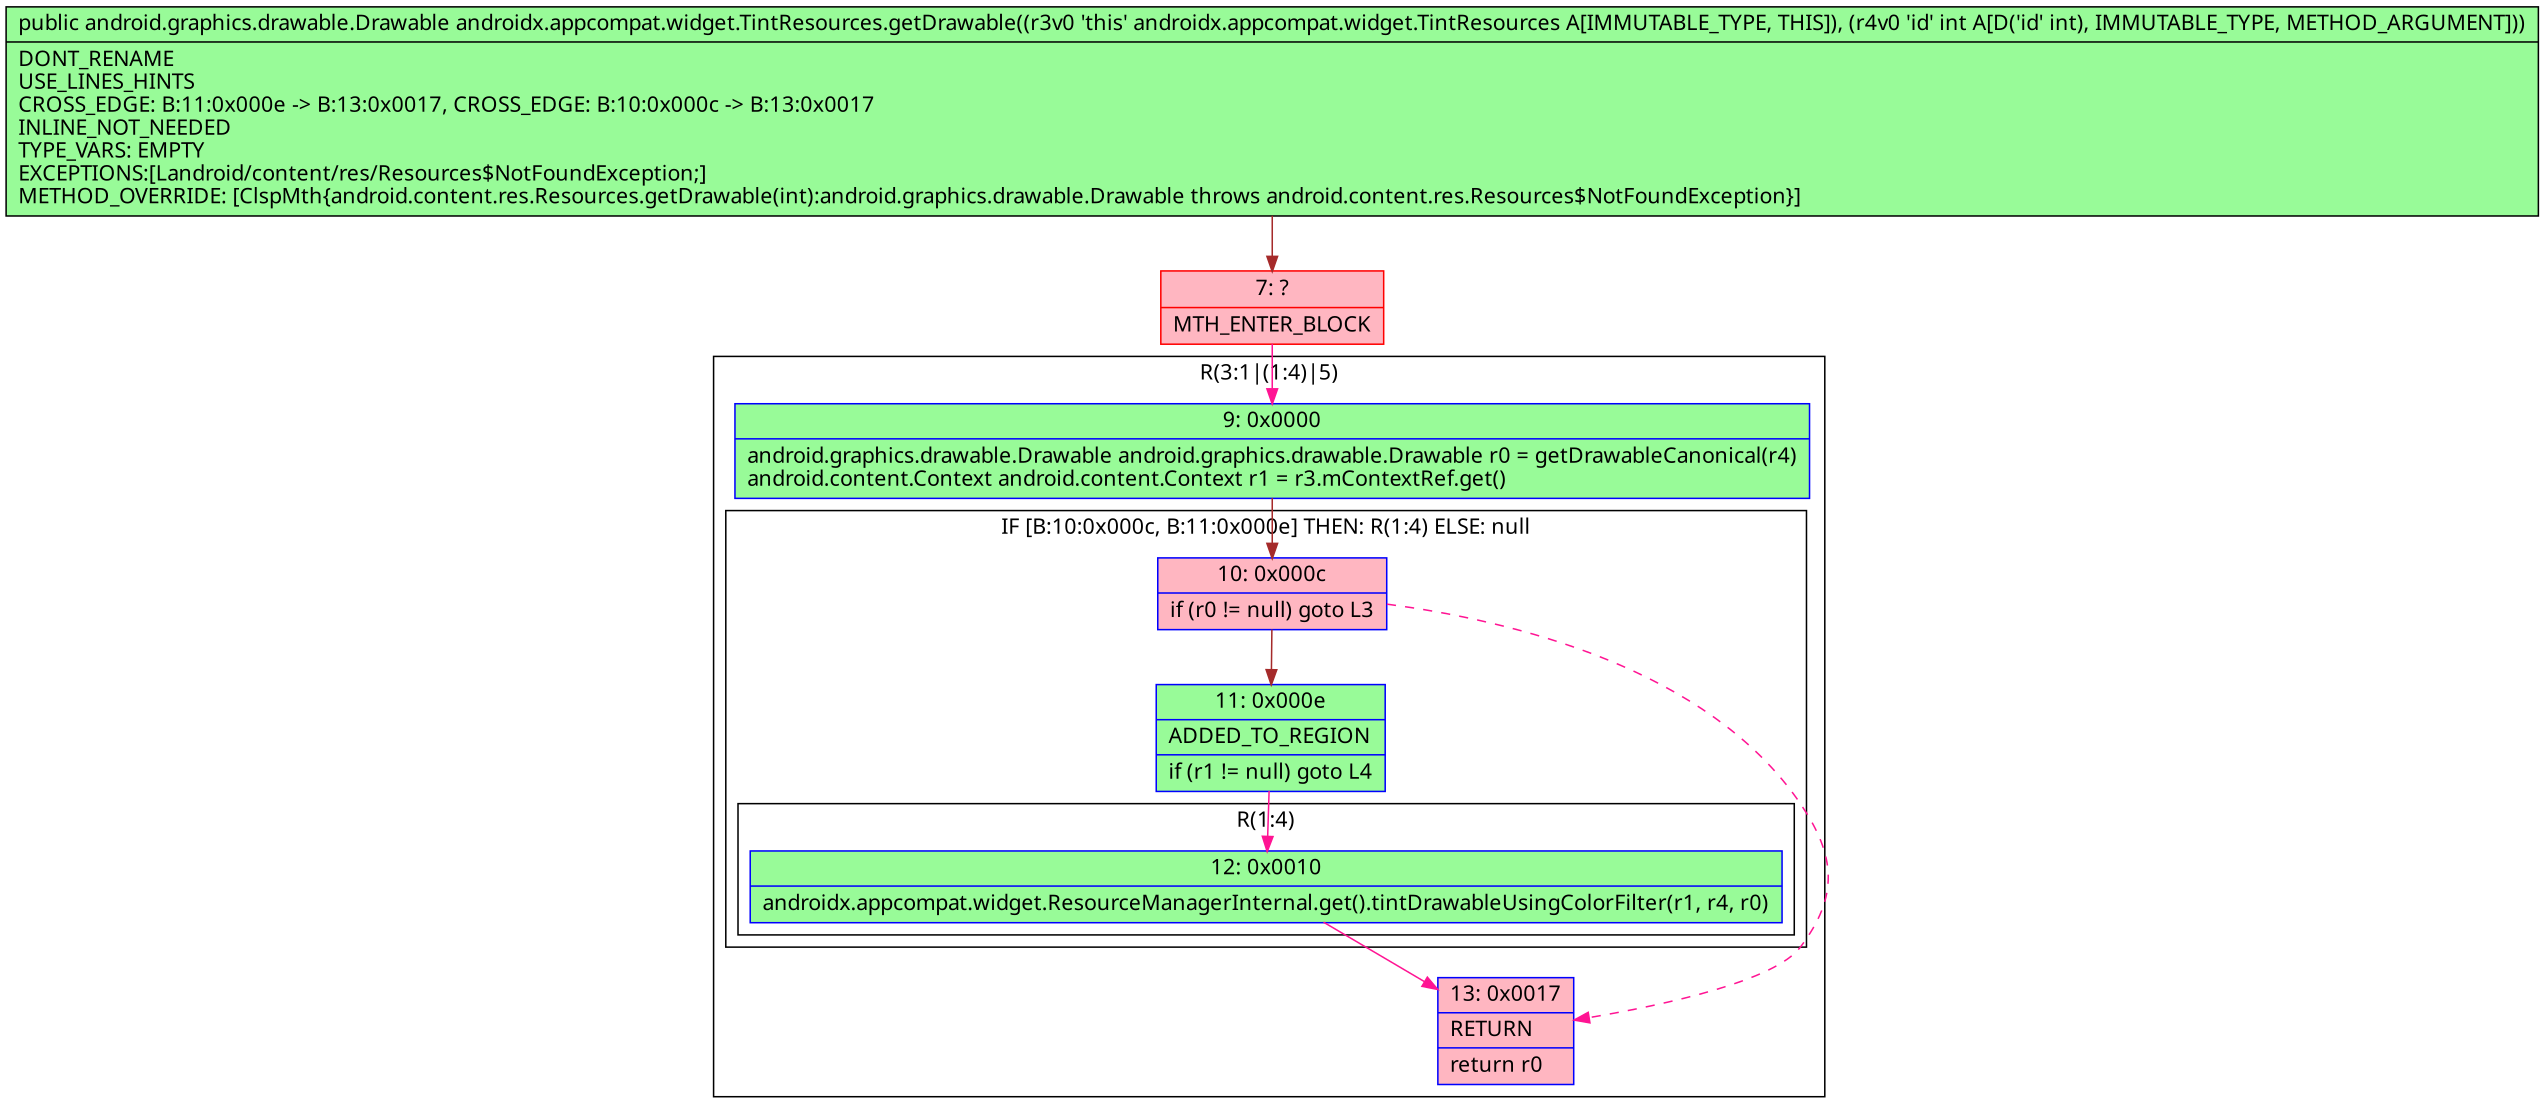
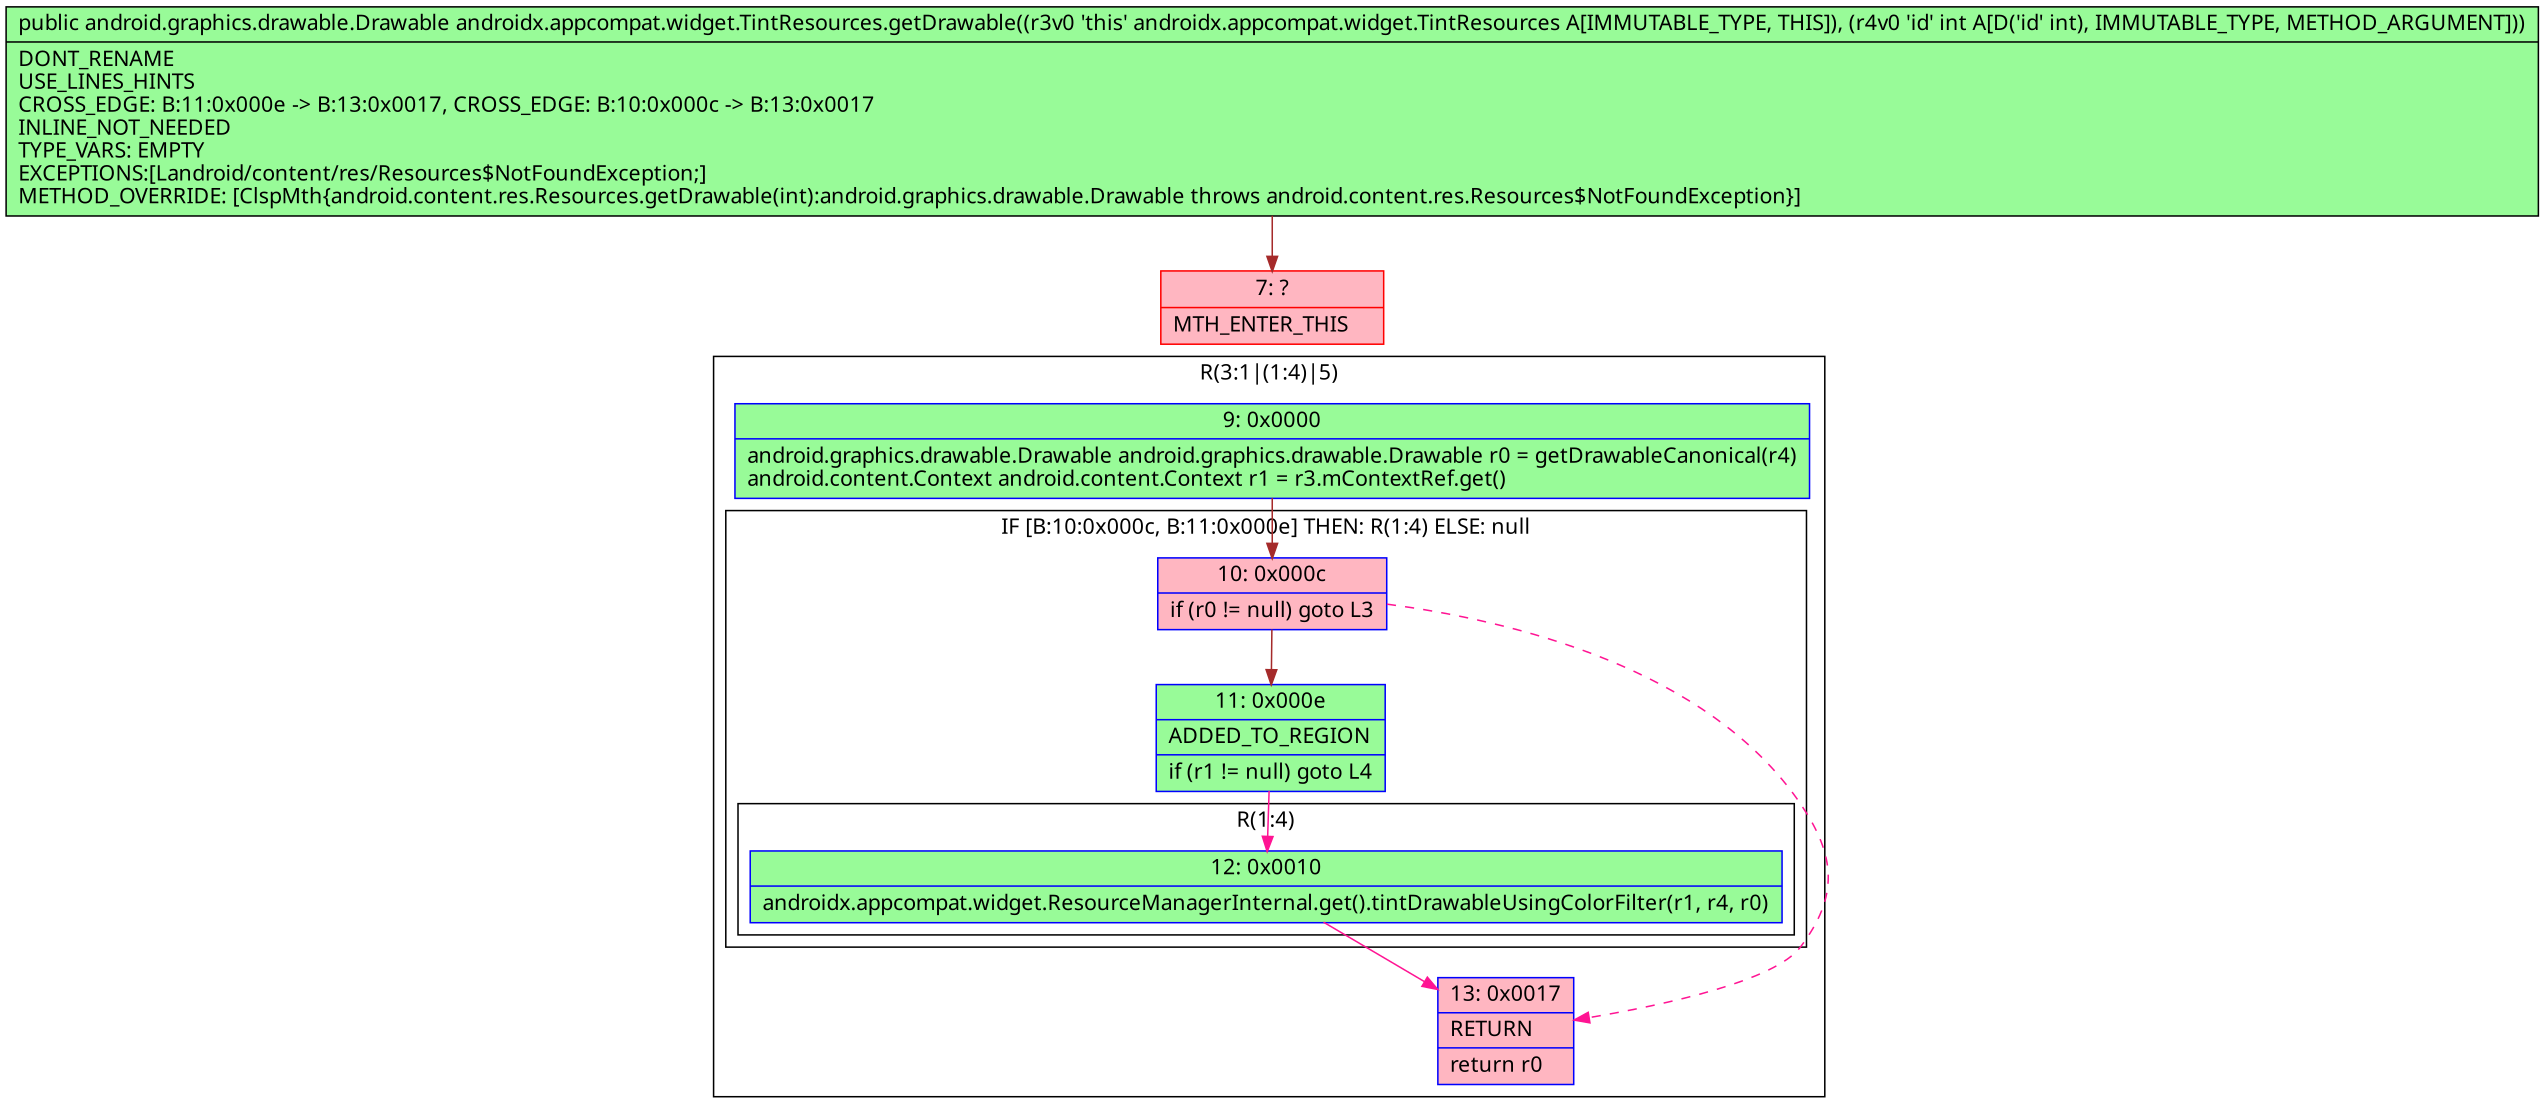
  digraph {
    fontname="Noto Sans"
    node [color=blue fillcolor=palegreen fontname="Noto Sans" shape=record style=filled]
    edge [color=deeppink fontname="Noto Sans"]
    n1 [label="{12\:\ 0x0010|androidx.appcompat.widget.ResourceManagerInternal.get().tintDrawableUsingColorFilter(r1, r4, r0)\l}"]
    n2 [fillcolor=lightpink label="{10\:\ 0x000c|if (r0 != null) goto L3\l}"]
    n3 [label="{11\:\ 0x000e|ADDED_TO_REGION\l|if (r1 != null) goto L4\l}"]
    n4 [label="{9\:\ 0x0000|android.graphics.drawable.Drawable android.graphics.drawable.Drawable r0 = getDrawableCanonical(r4)\landroid.content.Context android.content.Context r1 = r3.mContextRef.get()\l}"]
    n5 [fillcolor=lightpink label="{13\:\ 0x0017|RETURN\l|return r0\l}"]
-   n6 [color=red fillcolor=lightpink label="{7\:\ ?|MTH_ENTER_BLOCK\l}"]
+   n6 [color=red fillcolor=lightpink label="{7\:\ ?|MTH_ENTER_THIS\l}"]
    n7 [label="{public android.graphics.drawable.Drawable androidx.appcompat.widget.TintResources.getDrawable((r3v0 'this' androidx.appcompat.widget.TintResources A[IMMUTABLE_TYPE, THIS]), (r4v0 'id' int A[D('id' int), IMMUTABLE_TYPE, METHOD_ARGUMENT]))  | DONT_RENAME\lUSE_LINES_HINTS\lCROSS_EDGE: B:11:0x000e \-\> B:13:0x0017, CROSS_EDGE: B:10:0x000c \-\> B:13:0x0017\lINLINE_NOT_NEEDED\lTYPE_VARS: EMPTY\lEXCEPTIONS:[Landroid\/content\/res\/Resources$NotFoundException;]\lMETHOD_OVERRIDE: [ClspMth\{android.content.res.Resources.getDrawable(int):android.graphics.drawable.Drawable throws android.content.res.Resources$NotFoundException\}]\l}" color=""]
    subgraph cluster_1 {
      label="R(3:1|(1:4)|5)"
      n4
      n5
      subgraph cluster_2 {
        label="IF [B:10:0x000c, B:11:0x000e] THEN: R(1:4) ELSE: null"
        n2
        n3
        subgraph cluster_3 {
          label="R(1:4)"
          n1
        }
      }
    }
    n1 -> n5
    n2 -> n3 [color=brown]
    n2 -> n5 [style=dashed]
    n3 -> n1
    n4 -> n2 [color=brown]
-   n6 -> n4
    n7 -> n6 [color=brown]
  }
